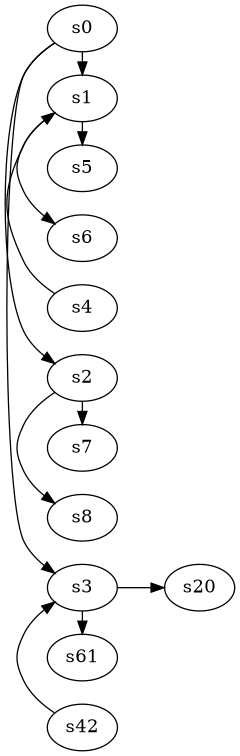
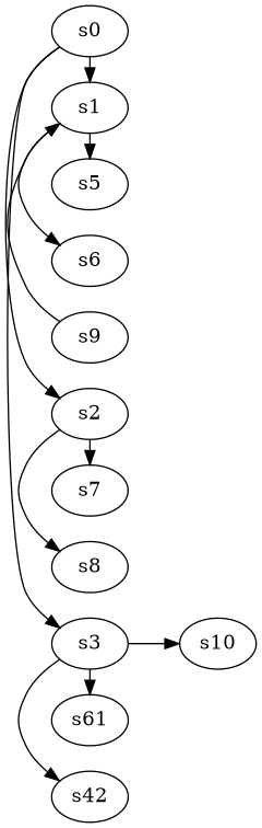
  digraph {
    rankdir=LR
    node [player=0]
    s0
    s1
    s2 [player=1]
    s3
    s5
    s6
    s7
    s8
-   s10 [player=1 label=s20]
+   s10 [player=1]
    n10 [label=s61]
    n11 [label=s42]
-   s4
+   s4 [label=s9]
    s0 -> s1 [constraint="time % 2 == 0 || time % 3 == 1"]
    s0 -> s2 [constraint="time == 6 || time == 14"]
    s0 -> s3 [constraint="time % 2 == 0"]
    s1 -> s5 [constraint="time == 3 || time == 12"]
    s1 -> s6 [constraint="time % 6 == 0"]
    s2 -> s7 [constraint="!(time % 3 == 0)"]
    s2 -> s8 [constraint="time % 4 == 2"]
    s3 -> s10
    s3 -> n10 [constraint="time == 1 || time == 4 || time == 9"]
-   n11 -> s3 [constraint="time == 9"]
+   s3 -> n11 [constraint="time == 9"]
    s4 -> s1 [constraint="time % 4 == 0 || time % 2 == 1"]
  }
